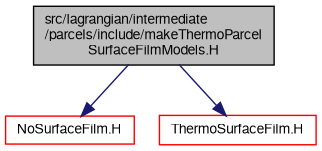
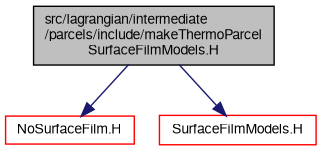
  digraph {
    node [color=red fontname=FreeSans fontsize=10 shape=record]
    edge [color=midnightblue fontname=FreeSans fontsize=10 labelfontname=FreeSans labelfontsize=10 style=solid]
    n1 [color=black fillcolor=grey75 fontcolor=black height=0.2 label="src/lagrangian/intermediate\l/parcels/include/makeThermoParcel\lSurfaceFilmModels.H" style=filled width=0.4]
    n2 [height=0.2 label="NoSurfaceFilm.H" width=0.4]
-   n3 [height=0.2 label="ThermoSurfaceFilm.H" width=0.4]
+   n3 [height=0.2 label="SurfaceFilmModels.H" width=0.4]
    n1 -> n2
    n1 -> n3
  }
